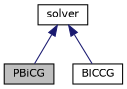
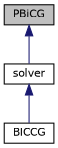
  digraph {
    node [color=black fontname=Helvetica fontsize=10 shape=record]
    edge [color=midnightblue dir=back fontname=Helvetica fontsize=10 labelfontname=Helvetica labelfontsize=10 style=solid]
    n1 [fillcolor=grey75 fontcolor=black height=0.2 label=PBiCG style=filled width=0.4]
    n2 [height=0.2 label=BICCG width=0.4]
    n3 [height=0.2 label=solver width=0.4]
-   n3 -> n1
+   n1 -> n3
    n3 -> n2
  }
